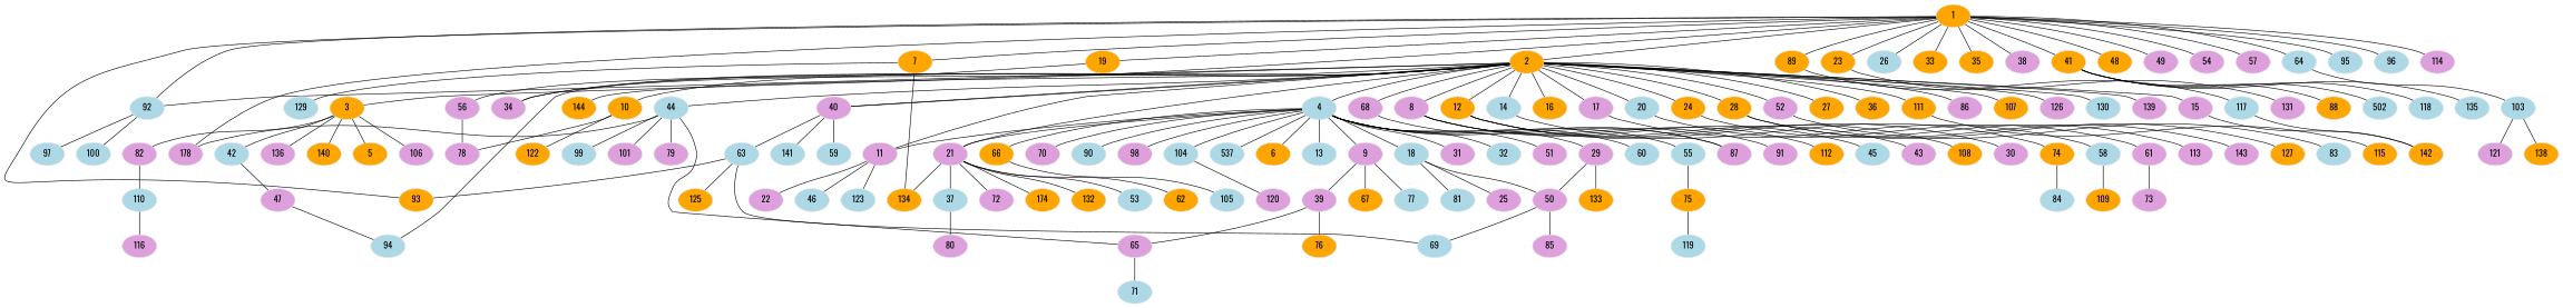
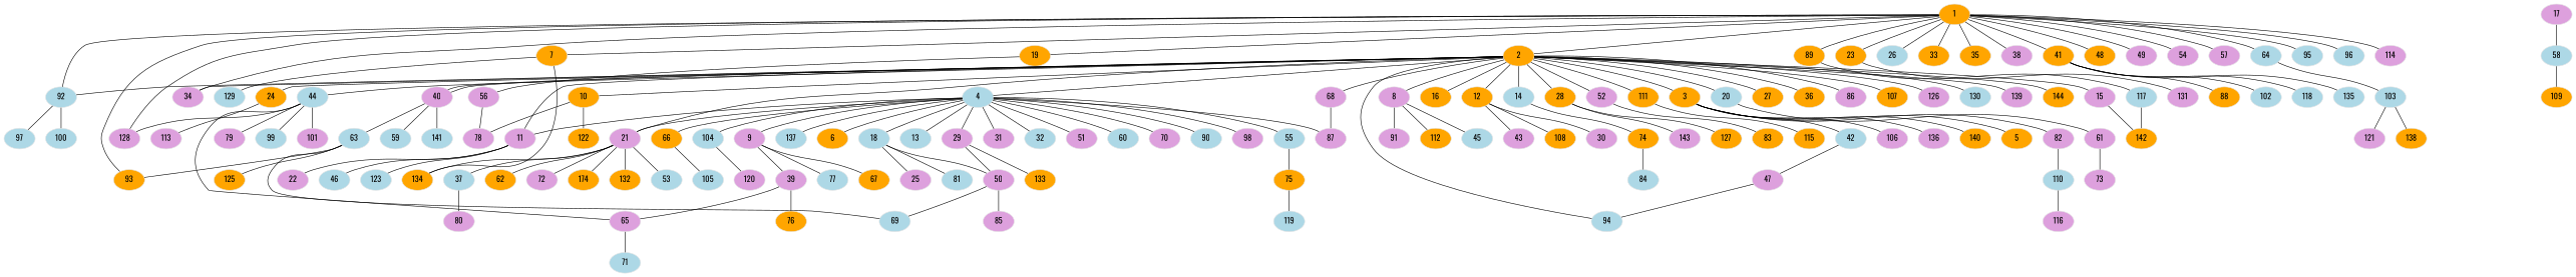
  graph {
    fontname=Oswald
    node [color=gray90 fillcolor=plum fontname=Oswald style=filled]
    edge [fontname=Oswald]
    1 [fillcolor=orange]
    2 [fillcolor=orange]
    7 [fillcolor=orange]
    19 [fillcolor=orange]
    23 [fillcolor=orange]
    26 [fillcolor=lightblue]
    33 [fillcolor=orange]
    34
    35 [fillcolor=orange]
    38
    41 [fillcolor=orange]
    48 [fillcolor=orange]
    49
    54
    57
    64 [fillcolor=lightblue]
    89 [fillcolor=orange]
    92 [fillcolor=lightblue]
    93 [fillcolor=orange]
    95 [fillcolor=lightblue]
    96 [fillcolor=lightblue]
    114
-   128 [label=178]
+   128
    3 [fillcolor=orange]
    4 [fillcolor=lightblue]
    8
    10 [fillcolor=orange]
    11
    12 [fillcolor=orange]
    14 [fillcolor=lightblue]
    15
    16 [fillcolor=orange]
    17
    20 [fillcolor=lightblue]
    21
    24 [fillcolor=orange]
    27 [fillcolor=orange]
    28 [fillcolor=orange]
    36 [fillcolor=orange]
    40
    44 [fillcolor=lightblue]
    52
    68
    86
    94 [fillcolor=lightblue]
    107 [fillcolor=orange]
    111 [fillcolor=orange]
    126
    130 [fillcolor=lightblue]
    139
    144 [fillcolor=orange]
    129 [fillcolor=lightblue]
    134 [fillcolor=orange]
    56
    131
    88 [fillcolor=orange]
-   102 [fillcolor=lightblue label=502]
+   102 [fillcolor=lightblue]
    118 [fillcolor=lightblue]
    135 [fillcolor=lightblue]
    103 [fillcolor=lightblue]
    117 [fillcolor=lightblue]
    97 [fillcolor=lightblue]
    100 [fillcolor=lightblue]
    5 [fillcolor=orange]
    42 [fillcolor=lightblue]
    82
    106
    136
    140 [fillcolor=orange]
    6 [fillcolor=orange]
    9
    13 [fillcolor=lightblue]
    18 [fillcolor=lightblue]
    29
    31
    32 [fillcolor=lightblue]
    51
    55 [fillcolor=lightblue]
    60 [fillcolor=lightblue]
    66 [fillcolor=orange]
    70
    87
    90 [fillcolor=lightblue]
    98
    104 [fillcolor=lightblue]
-   137 [fillcolor=lightblue label=537]
+   137 [fillcolor=lightblue]
    45 [fillcolor=lightblue]
    91
    112 [fillcolor=orange]
    78
    122 [fillcolor=orange]
    22
    46 [fillcolor=lightblue]
    123 [fillcolor=lightblue]
    30
    43
    108 [fillcolor=orange]
    74 [fillcolor=orange]
    142 [fillcolor=orange]
    58 [fillcolor=lightblue]
    61
    37 [fillcolor=lightblue]
    53 [fillcolor=lightblue]
    62 [fillcolor=orange]
    72
    n106 [fillcolor=orange label=174]
    132 [fillcolor=orange]
    113
    127 [fillcolor=orange]
    143
    59 [fillcolor=lightblue]
    63 [fillcolor=lightblue]
    141 [fillcolor=lightblue]
    65
    79
    99 [fillcolor=lightblue]
    101
-   83 [fillcolor=lightblue]
+   83 [fillcolor=orange]
    115 [fillcolor=orange]
    47
    110 [fillcolor=lightblue]
    39
    67 [fillcolor=orange]
    77 [fillcolor=lightblue]
    25
    50
    81 [fillcolor=lightblue]
    133 [fillcolor=orange]
    75 [fillcolor=orange]
    105 [fillcolor=lightblue]
    120
    76 [fillcolor=orange]
    84 [fillcolor=lightblue]
    109 [fillcolor=orange]
    69 [fillcolor=lightblue]
    85
    73
    80
    71 [fillcolor=lightblue]
    125 [fillcolor=orange]
    119 [fillcolor=lightblue]
    121
    138 [fillcolor=orange]
    116
    1 -- 2
    1 -- 7
    1 -- 19
    1 -- 23
    1 -- 26
    1 -- 33
    1 -- 34
    1 -- 35
    1 -- 38
    1 -- 41
    1 -- 48
    1 -- 49
    1 -- 54
    1 -- 57
    1 -- 64
    1 -- 89
    1 -- 92
    1 -- 93
    1 -- 95
    1 -- 96
    1 -- 114
    1 -- 128
    2 -- 34
    2 -- 92
    2 -- 3
    2 -- 4
    2 -- 8
    2 -- 10
    2 -- 11
    2 -- 12
    2 -- 14
    2 -- 15
    2 -- 16
-   2 -- 17
    2 -- 20
    2 -- 21
    2 -- 24
    2 -- 27
    2 -- 28
    2 -- 36
    2 -- 40
    2 -- 40
    2 -- 44
    2 -- 52
    2 -- 68
    2 -- 86
    2 -- 94
    2 -- 107
    2 -- 111
    2 -- 126
    2 -- 130
    2 -- 139
    2 -- 144
    7 -- 129
    7 -- 134
    19 -- 56
    23 -- 131
    41 -- 88
    41 -- 102
    41 -- 118
    41 -- 135
    64 -- 103
    89 -- 117
    92 -- 97
    92 -- 100
    3 -- 5
    3 -- 42
    3 -- 82
    3 -- 106
    3 -- 136
    3 -- 140
    4 -- 11
    4 -- 21
    4 -- 6
    4 -- 9
    4 -- 13
    4 -- 18
    4 -- 29
    4 -- 31
    4 -- 32
    4 -- 51
    4 -- 55
    4 -- 60
    4 -- 66
    4 -- 70
    4 -- 87
    4 -- 90
    4 -- 98
    4 -- 104
    4 -- 137
    8 -- 45
    8 -- 91
    8 -- 112
    10 -- 78
    10 -- 122
    11 -- 22
    11 -- 46
    11 -- 123
    12 -- 30
    12 -- 43
    12 -- 108
    14 -- 74
    15 -- 142
    17 -- 58
    20 -- 61
    21 -- 134
    21 -- 37
    21 -- 53
    21 -- 62
    21 -- 72
    21 -- n106
    21 -- 132
    24 -- 113
    28 -- 127
    28 -- 143
    40 -- 59
    40 -- 63
    40 -- 141
    44 -- 128
    44 -- 65
    44 -- 79
    44 -- 99
    44 -- 101
    52 -- 83
    68 -- 87
    111 -- 115
    56 -- 78
    103 -- 121
    103 -- 138
    117 -- 142
    42 -- 47
    82 -- 110
    9 -- 39
    9 -- 67
    9 -- 77
    18 -- 25
    18 -- 50
    18 -- 81
    29 -- 50
    29 -- 133
    55 -- 75
    66 -- 105
    104 -- 120
    74 -- 84
    58 -- 109
    61 -- 73
    37 -- 80
    63 -- 93
    63 -- 69
    63 -- 125
    65 -- 71
    47 -- 94
    110 -- 116
    39 -- 65
    39 -- 76
    50 -- 69
    50 -- 85
    75 -- 119
  }
